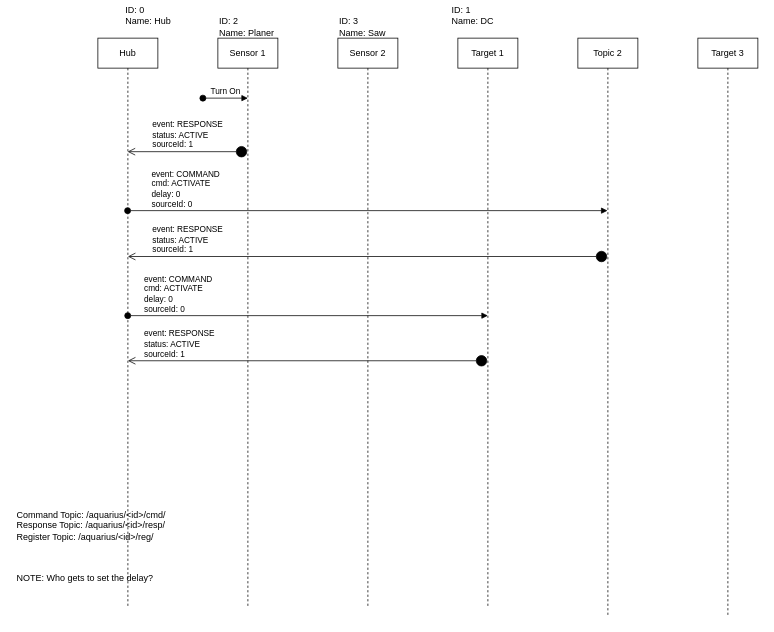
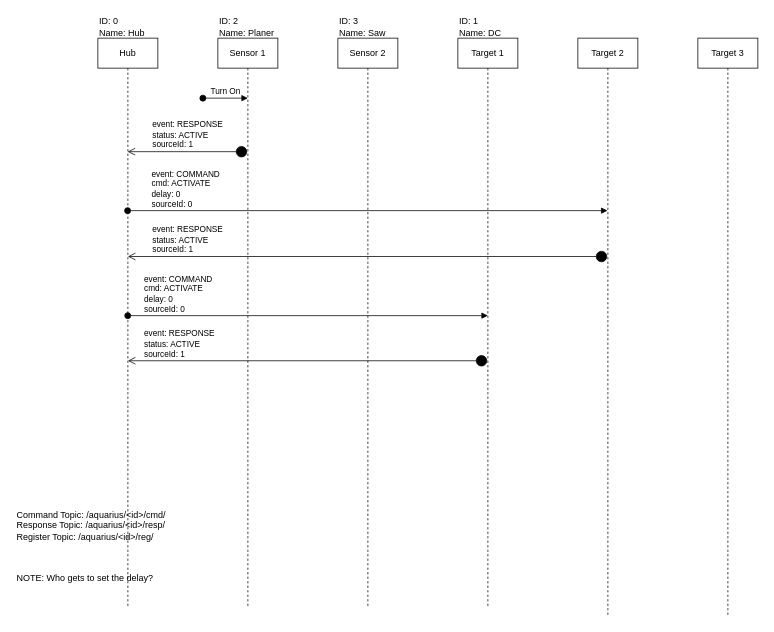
  <mxCell id="0" />
  <mxCell id="1" parent="0" />
  <mxCell id="2" value="Sensor 1" style="shape=umlLifeline;perimeter=lifelinePerimeter;whiteSpace=wrap;html=1;container=1;dropTarget=0;collapsible=0;recursiveResize=0;outlineConnect=0;portConstraint=eastwest;newEdgeStyle={&quot;curved&quot;:0,&quot;rounded&quot;:0};" parent="1" vertex="1"><mxGeometry x="290" y="50" width="80" height="760" as="geometry" /></mxCell>
  <mxCell id="3" value="Hub" style="shape=umlLifeline;perimeter=lifelinePerimeter;whiteSpace=wrap;html=1;container=1;dropTarget=0;collapsible=0;recursiveResize=0;outlineConnect=0;portConstraint=eastwest;newEdgeStyle={&quot;curved&quot;:0,&quot;rounded&quot;:0};" parent="1" vertex="1"><mxGeometry x="130" y="50" width="80" height="760" as="geometry" /></mxCell>
  <mxCell id="4" value="Target 1" style="shape=umlLifeline;perimeter=lifelinePerimeter;whiteSpace=wrap;html=1;container=1;dropTarget=0;collapsible=0;recursiveResize=0;outlineConnect=0;portConstraint=eastwest;newEdgeStyle={&quot;curved&quot;:0,&quot;rounded&quot;:0};" parent="1" vertex="1"><mxGeometry x="610" y="50" width="80" height="760" as="geometry" /></mxCell>
- <mxCell id="5" value="Topic 2" style="shape=umlLifeline;perimeter=lifelinePerimeter;whiteSpace=wrap;html=1;container=1;dropTarget=0;collapsible=0;recursiveResize=0;outlineConnect=0;portConstraint=eastwest;newEdgeStyle={&quot;curved&quot;:0,&quot;rounded&quot;:0};" parent="1" vertex="1"><mxGeometry x="770" y="50" width="80" height="770" as="geometry" /></mxCell>
+ <mxCell id="5" value="Target 2" style="shape=umlLifeline;perimeter=lifelinePerimeter;whiteSpace=wrap;html=1;container=1;dropTarget=0;collapsible=0;recursiveResize=0;outlineConnect=0;portConstraint=eastwest;newEdgeStyle={&quot;curved&quot;:0,&quot;rounded&quot;:0};" parent="1" vertex="1"><mxGeometry x="770" y="50" width="80" height="770" as="geometry" /></mxCell>
  <mxCell id="6" value="Sensor 2" style="shape=umlLifeline;perimeter=lifelinePerimeter;whiteSpace=wrap;html=1;container=1;dropTarget=0;collapsible=0;recursiveResize=0;outlineConnect=0;portConstraint=eastwest;newEdgeStyle={&quot;curved&quot;:0,&quot;rounded&quot;:0};" parent="1" vertex="1"><mxGeometry x="450" y="50" width="80" height="760" as="geometry" /></mxCell>
  <mxCell id="7" value="Turn On" style="html=1;verticalAlign=bottom;startArrow=oval;startFill=1;endArrow=block;startSize=8;curved=0;rounded=0;" parent="1" edge="1"><mxGeometry width="60" relative="1" as="geometry"><mxPoint x="270" y="130" as="sourcePoint" /><mxPoint x="330" y="130" as="targetPoint" /></mxGeometry></mxCell>
  <mxCell id="8" value="event: RESPONSE&lt;br&gt;status: ACTIVE&amp;nbsp;&lt;br&gt;sourceId: 1" style="html=1;verticalAlign=bottom;startArrow=circle;startFill=1;endArrow=open;startSize=6;endSize=8;curved=0;rounded=0;align=left;" parent="1" edge="1"><mxGeometry x="0.62" width="80" relative="1" as="geometry"><mxPoint x="329.5" y="201.41" as="sourcePoint" /><mxPoint x="169.63" y="201.41" as="targetPoint" /><mxPoint as="offset" /></mxGeometry></mxCell>
  <mxCell id="9" value="event: COMMAND&lt;br&gt;cmd: ACTIVATE&lt;br&gt;delay: 0&lt;br&gt;sourceId: 0" style="html=1;verticalAlign=bottom;startArrow=oval;startFill=1;endArrow=block;startSize=8;curved=0;rounded=0;align=left;" parent="1" target="5" edge="1"><mxGeometry x="-0.905" width="60" relative="1" as="geometry"><mxPoint x="169.63" y="280" as="sourcePoint" /><mxPoint x="649.5" y="280" as="targetPoint" /><mxPoint as="offset" /></mxGeometry></mxCell>
  <mxCell id="10" value="Command Topic: /aquarius/&amp;lt;id&amp;gt;/cmd/&lt;br&gt;Response Topic: /aquarius/&amp;lt;id&amp;gt;/resp/&lt;br&gt;Register Topic: /aquarius/&amp;lt;id&amp;gt;/reg/" style="text;html=1;strokeColor=none;fillColor=none;align=left;verticalAlign=middle;whiteSpace=wrap;rounded=0;" parent="1" vertex="1"><mxGeometry x="20" y="660" width="220" height="80" as="geometry" /></mxCell>
- <mxCell id="11" value="ID: 0&lt;br&gt;Name: Hub" style="text;html=1;strokeColor=none;fillColor=none;align=left;verticalAlign=middle;whiteSpace=wrap;rounded=0;" parent="1" vertex="1"><mxGeometry x="165" y="5" width="80" height="30" as="geometry" /></mxCell>
+ <mxCell id="11" value="ID: 0&lt;br&gt;Name: Hub" style="text;html=1;strokeColor=none;fillColor=none;align=left;verticalAlign=middle;whiteSpace=wrap;rounded=0;" parent="1" vertex="1"><mxGeometry x="130" y="20" width="80" height="30" as="geometry" /></mxCell>
  <mxCell id="12" value="ID: 2&lt;br&gt;Name: Planer" style="text;html=1;strokeColor=none;fillColor=none;align=left;verticalAlign=middle;whiteSpace=wrap;rounded=0;" parent="1" vertex="1"><mxGeometry x="290" y="20" width="80" height="30" as="geometry" /></mxCell>
- <mxCell id="13" value="ID: 1&lt;br&gt;Name: DC" style="text;html=1;strokeColor=none;fillColor=none;align=left;verticalAlign=middle;whiteSpace=wrap;rounded=0;" parent="1" vertex="1"><mxGeometry x="600" y="5" width="80" height="30" as="geometry" /></mxCell>
+ <mxCell id="13" value="ID: 1&lt;br&gt;Name: DC" style="text;html=1;strokeColor=none;fillColor=none;align=left;verticalAlign=middle;whiteSpace=wrap;rounded=0;" parent="1" vertex="1"><mxGeometry x="610" y="20" width="80" height="30" as="geometry" /></mxCell>
  <mxCell id="14" value="ID: 3&lt;br&gt;Name: Saw" style="text;html=1;strokeColor=none;fillColor=none;align=left;verticalAlign=middle;whiteSpace=wrap;rounded=0;" parent="1" vertex="1"><mxGeometry x="450" y="20" width="80" height="30" as="geometry" /></mxCell>
  <mxCell id="15" value="NOTE: Who gets to set the delay?" style="text;html=1;strokeColor=none;fillColor=none;align=left;verticalAlign=middle;whiteSpace=wrap;rounded=0;" parent="1" vertex="1"><mxGeometry x="20" y="750" width="220" height="40" as="geometry" /></mxCell>
  <mxCell id="16" value="Target 3" style="shape=umlLifeline;perimeter=lifelinePerimeter;whiteSpace=wrap;html=1;container=1;dropTarget=0;collapsible=0;recursiveResize=0;outlineConnect=0;portConstraint=eastwest;newEdgeStyle={&quot;curved&quot;:0,&quot;rounded&quot;:0};" parent="1" vertex="1"><mxGeometry x="930" y="50" width="80" height="770" as="geometry" /></mxCell>
  <mxCell id="17" value="event: COMMAND&lt;br&gt;cmd: ACTIVATE&lt;br&gt;delay: 0&lt;br&gt;sourceId: 0" style="html=1;verticalAlign=bottom;startArrow=oval;startFill=1;endArrow=block;startSize=8;curved=0;rounded=0;align=left;" parent="1" edge="1"><mxGeometry x="-0.915" width="60" relative="1" as="geometry"><mxPoint x="169.81" y="420" as="sourcePoint" /><mxPoint x="650" y="420" as="targetPoint" /><mxPoint as="offset" /></mxGeometry></mxCell>
  <mxCell id="18" value="event: RESPONSE&lt;br&gt;status: ACTIVE&amp;nbsp;&lt;br&gt;sourceId: 1" style="html=1;verticalAlign=bottom;startArrow=circle;startFill=1;endArrow=open;startSize=6;endSize=8;curved=0;rounded=0;align=left;" parent="1" source="5" edge="1"><mxGeometry x="0.906" width="80" relative="1" as="geometry"><mxPoint x="329.87" y="341.17" as="sourcePoint" /><mxPoint x="170" y="341.17" as="targetPoint" /><mxPoint as="offset" /></mxGeometry></mxCell>
  <mxCell id="19" value="event: RESPONSE&lt;br&gt;status: ACTIVE&amp;nbsp;&lt;br&gt;sourceId: 1" style="html=1;verticalAlign=bottom;startArrow=circle;startFill=1;endArrow=open;startSize=6;endSize=8;curved=0;rounded=0;align=left;" parent="1" source="4" edge="1"><mxGeometry x="0.917" width="80" relative="1" as="geometry"><mxPoint x="660" y="480" as="sourcePoint" /><mxPoint x="170" y="480.17" as="targetPoint" /><mxPoint as="offset" /></mxGeometry></mxCell>
